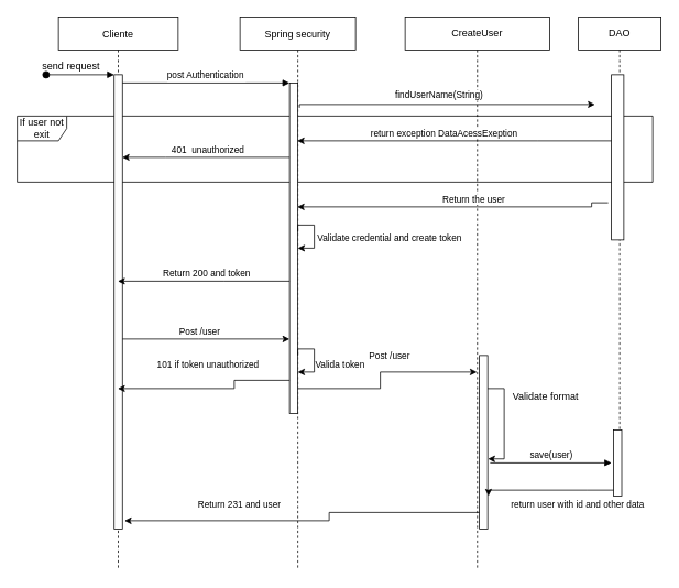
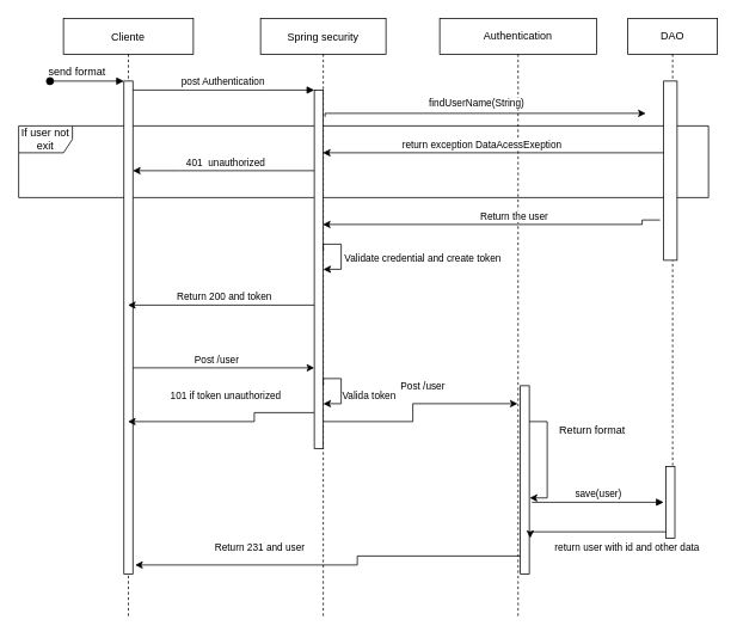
  <mxCell id="0" />
  <mxCell id="1" parent="0" />
  <mxCell id="2" value="If user not exit" style="shape=umlFrame;whiteSpace=wrap;html=1;" vertex="1" parent="1"><mxGeometry x="20" y="140" width="770" height="80" as="geometry" /></mxCell>
  <mxCell id="3" value="Cliente" style="shape=umlLifeline;perimeter=lifelinePerimeter;container=1;collapsible=0;recursiveResize=0;rounded=0;shadow=0;strokeWidth=1;" parent="1" vertex="1"><mxGeometry x="70" y="20" width="145" height="670" as="geometry" /></mxCell>
  <mxCell id="4" value="" style="points=[];perimeter=orthogonalPerimeter;rounded=0;shadow=0;strokeWidth=1;" parent="3" vertex="1"><mxGeometry x="67.5" y="70" width="10" height="550" as="geometry" /></mxCell>
  <mxCell id="5" value="" style="verticalAlign=bottom;startArrow=oval;endArrow=block;startSize=8;shadow=0;strokeWidth=1;" parent="3" target="4" edge="1"><mxGeometry relative="1" as="geometry"><mxPoint x="-15" y="70" as="sourcePoint" /></mxGeometry></mxCell>
  <mxCell id="6" style="edgeStyle=orthogonalEdgeStyle;rounded=0;orthogonalLoop=1;jettySize=auto;html=1;" edge="1" parent="1" source="7" target="12"><mxGeometry relative="1" as="geometry"><Array as="points"><mxPoint x="460" y="470" /><mxPoint x="460" y="450" /></Array></mxGeometry></mxCell>
  <mxCell id="7" value="Spring security" style="shape=umlLifeline;perimeter=lifelinePerimeter;container=1;collapsible=0;recursiveResize=0;rounded=0;shadow=0;strokeWidth=1;" parent="1" vertex="1"><mxGeometry x="290" y="20" width="140" height="670" as="geometry" /></mxCell>
  <mxCell id="8" value="" style="points=[];perimeter=orthogonalPerimeter;rounded=0;shadow=0;strokeWidth=1;" parent="7" vertex="1"><mxGeometry x="60" y="80" width="10" height="400" as="geometry" /></mxCell>
  <mxCell id="9" style="edgeStyle=orthogonalEdgeStyle;rounded=0;orthogonalLoop=1;jettySize=auto;html=1;" edge="1" parent="7" target="8"><mxGeometry relative="1" as="geometry"><mxPoint x="70" y="260" as="sourcePoint" /><Array as="points"><mxPoint x="90" y="252" /><mxPoint x="90" y="280" /></Array></mxGeometry></mxCell>
  <mxCell id="10" value="Validate credential and create token" style="edgeLabel;html=1;align=center;verticalAlign=middle;resizable=0;points=[];" vertex="1" connectable="0" parent="9"><mxGeometry x="0.338" y="-1" relative="1" as="geometry"><mxPoint x="91" y="-8" as="offset" /></mxGeometry></mxCell>
  <mxCell id="11" value="post Authentication" style="verticalAlign=bottom;endArrow=block;entryX=0;entryY=0;shadow=0;strokeWidth=1;" parent="1" source="4" target="8" edge="1"><mxGeometry relative="1" as="geometry"><mxPoint x="290" y="130" as="sourcePoint" /></mxGeometry></mxCell>
- <mxCell id="12" value="CreateUser" style="shape=umlLifeline;perimeter=lifelinePerimeter;whiteSpace=wrap;html=1;container=1;collapsible=0;recursiveResize=0;outlineConnect=0;" vertex="1" parent="1"><mxGeometry x="490" y="20" width="175" height="670" as="geometry" /></mxCell>
+ <mxCell id="12" value="Authentication" style="shape=umlLifeline;perimeter=lifelinePerimeter;whiteSpace=wrap;html=1;container=1;collapsible=0;recursiveResize=0;outlineConnect=0;" vertex="1" parent="1"><mxGeometry x="490" y="20" width="175" height="670" as="geometry" /></mxCell>
  <mxCell id="13" value="save(user)" style="html=1;verticalAlign=bottom;endArrow=block;" edge="1" parent="12"><mxGeometry width="80" relative="1" as="geometry"><mxPoint x="103" y="540" as="sourcePoint" /><mxPoint x="250" y="540" as="targetPoint" /></mxGeometry></mxCell>
  <mxCell id="14" value="DAO" style="shape=umlLifeline;perimeter=lifelinePerimeter;whiteSpace=wrap;html=1;container=1;collapsible=0;recursiveResize=0;outlineConnect=0;" vertex="1" parent="1"><mxGeometry x="700" y="20" width="100" height="580" as="geometry" /></mxCell>
  <mxCell id="15" value="" style="html=1;points=[];perimeter=orthogonalPerimeter;" vertex="1" parent="14"><mxGeometry x="40" y="70" width="15" height="200" as="geometry" /></mxCell>
  <mxCell id="16" value="" style="html=1;points=[];perimeter=orthogonalPerimeter;" vertex="1" parent="14"><mxGeometry x="42.5" y="500" width="10" height="80" as="geometry" /></mxCell>
  <mxCell id="17" style="edgeStyle=orthogonalEdgeStyle;rounded=0;orthogonalLoop=1;jettySize=auto;html=1;" edge="1" parent="1"><mxGeometry relative="1" as="geometry"><mxPoint x="362" y="130" as="sourcePoint" /><mxPoint x="720" y="126" as="targetPoint" /><Array as="points"><mxPoint x="362" y="126" /></Array></mxGeometry></mxCell>
  <mxCell id="18" value="findUserName(String)" style="edgeLabel;html=1;align=center;verticalAlign=middle;resizable=0;points=[];" vertex="1" connectable="0" parent="17"><mxGeometry x="-0.109" y="1" relative="1" as="geometry"><mxPoint x="11" y="-11" as="offset" /></mxGeometry></mxCell>
- <mxCell id="19" value="send request" style="text;html=1;align=center;verticalAlign=middle;resizable=0;points=[];autosize=1;strokeColor=none;" vertex="1" parent="1"><mxGeometry x="40" y="70" width="90" height="20" as="geometry" /></mxCell>
+ <mxCell id="19" value="send format" style="text;html=1;align=center;verticalAlign=middle;resizable=0;points=[];autosize=1;strokeColor=none;" vertex="1" parent="1"><mxGeometry x="40" y="70" width="90" height="20" as="geometry" /></mxCell>
  <mxCell id="20" style="edgeStyle=orthogonalEdgeStyle;rounded=0;orthogonalLoop=1;jettySize=auto;html=1;" edge="1" parent="1" source="15" target="7"><mxGeometry relative="1" as="geometry"><Array as="points"><mxPoint x="650" y="170" /><mxPoint x="650" y="170" /></Array></mxGeometry></mxCell>
  <mxCell id="21" value="return exception DataAcessExeption" style="edgeLabel;html=1;align=center;verticalAlign=middle;resizable=0;points=[];" vertex="1" connectable="0" parent="20"><mxGeometry x="0.072" y="1" relative="1" as="geometry"><mxPoint y="-11" as="offset" /></mxGeometry></mxCell>
  <mxCell id="22" style="edgeStyle=orthogonalEdgeStyle;rounded=0;orthogonalLoop=1;jettySize=auto;html=1;" edge="1" parent="1" source="8" target="4"><mxGeometry relative="1" as="geometry"><Array as="points"><mxPoint x="200" y="190" /><mxPoint x="200" y="190" /></Array></mxGeometry></mxCell>
  <mxCell id="23" value="401&amp;nbsp; unauthorized" style="edgeLabel;html=1;align=center;verticalAlign=middle;resizable=0;points=[];" vertex="1" connectable="0" parent="22"><mxGeometry x="-0.277" y="-2" relative="1" as="geometry"><mxPoint x="-27" y="-8" as="offset" /></mxGeometry></mxCell>
  <mxCell id="24" style="edgeStyle=orthogonalEdgeStyle;rounded=0;orthogonalLoop=1;jettySize=auto;html=1;exitX=-0.267;exitY=0.775;exitDx=0;exitDy=0;exitPerimeter=0;" edge="1" parent="1" source="15" target="7"><mxGeometry relative="1" as="geometry"><Array as="points"><mxPoint x="716" y="250" /></Array></mxGeometry></mxCell>
  <mxCell id="25" value="Return the user" style="edgeLabel;html=1;align=center;verticalAlign=middle;resizable=0;points=[];" vertex="1" connectable="0" parent="24"><mxGeometry x="-0.302" y="-3" relative="1" as="geometry"><mxPoint x="-35" y="-7" as="offset" /></mxGeometry></mxCell>
  <mxCell id="26" style="edgeStyle=orthogonalEdgeStyle;rounded=0;orthogonalLoop=1;jettySize=auto;html=1;" edge="1" parent="1" source="8" target="3"><mxGeometry relative="1" as="geometry"><Array as="points"><mxPoint x="270" y="340" /><mxPoint x="270" y="340" /></Array></mxGeometry></mxCell>
  <mxCell id="27" value="Return 200 and token&amp;nbsp;" style="edgeLabel;html=1;align=center;verticalAlign=middle;resizable=0;points=[];" vertex="1" connectable="0" parent="26"><mxGeometry x="-0.219" y="-1" relative="1" as="geometry"><mxPoint x="-19" y="-9" as="offset" /></mxGeometry></mxCell>
  <mxCell id="28" style="edgeStyle=orthogonalEdgeStyle;rounded=0;orthogonalLoop=1;jettySize=auto;html=1;" edge="1" parent="1" source="4"><mxGeometry relative="1" as="geometry"><mxPoint x="350" y="410" as="targetPoint" /><Array as="points"><mxPoint x="240" y="410" /><mxPoint x="240" y="410" /></Array></mxGeometry></mxCell>
  <mxCell id="29" value="Post /user" style="edgeLabel;html=1;align=center;verticalAlign=middle;resizable=0;points=[];" vertex="1" connectable="0" parent="28"><mxGeometry x="-0.229" y="-1" relative="1" as="geometry"><mxPoint x="15" y="-11" as="offset" /></mxGeometry></mxCell>
  <mxCell id="30" style="edgeStyle=orthogonalEdgeStyle;rounded=0;orthogonalLoop=1;jettySize=auto;html=1;" edge="1" parent="1" source="31"><mxGeometry relative="1" as="geometry"><mxPoint x="150" y="630" as="targetPoint" /><Array as="points"><mxPoint x="398" y="620" /><mxPoint x="398" y="630" /></Array></mxGeometry></mxCell>
  <mxCell id="31" value="" style="html=1;points=[];perimeter=orthogonalPerimeter;" vertex="1" parent="1"><mxGeometry x="580" y="430" width="10" height="210" as="geometry" /></mxCell>
  <mxCell id="32" style="edgeStyle=orthogonalEdgeStyle;rounded=0;orthogonalLoop=1;jettySize=auto;html=1;" edge="1" parent="1"><mxGeometry relative="1" as="geometry"><mxPoint x="360" y="430" as="sourcePoint" /><mxPoint x="360" y="450" as="targetPoint" /><Array as="points"><mxPoint x="380" y="422" /><mxPoint x="380" y="450" /></Array></mxGeometry></mxCell>
  <mxCell id="33" value="Valida token" style="edgeLabel;html=1;align=center;verticalAlign=middle;resizable=0;points=[];" vertex="1" connectable="0" parent="32"><mxGeometry x="0.368" y="1" relative="1" as="geometry"><mxPoint x="29" y="-6" as="offset" /></mxGeometry></mxCell>
  <mxCell id="34" value="Post /user" style="edgeLabel;html=1;align=center;verticalAlign=middle;resizable=0;points=[];" vertex="1" connectable="0" parent="1"><mxGeometry x="470" y="430" as="geometry" /></mxCell>
  <mxCell id="35" style="edgeStyle=orthogonalEdgeStyle;rounded=0;orthogonalLoop=1;jettySize=auto;html=1;" edge="1" parent="1" source="8" target="3"><mxGeometry relative="1" as="geometry"><Array as="points"><mxPoint x="283" y="460" /><mxPoint x="283" y="470" /></Array></mxGeometry></mxCell>
  <mxCell id="36" value="101 if token unauthorized" style="edgeLabel;html=1;align=center;verticalAlign=middle;resizable=0;points=[];" vertex="1" connectable="0" parent="1"><mxGeometry x="250" y="440" as="geometry" /></mxCell>
  <mxCell id="37" style="edgeStyle=orthogonalEdgeStyle;rounded=0;orthogonalLoop=1;jettySize=auto;html=1;entryX=1.04;entryY=0.596;entryDx=0;entryDy=0;entryPerimeter=0;" edge="1" parent="1" source="31" target="31"><mxGeometry relative="1" as="geometry"><Array as="points"><mxPoint x="610" y="470" /></Array></mxGeometry></mxCell>
- <mxCell id="38" value="Validate format" style="text;html=1;align=center;verticalAlign=middle;resizable=0;points=[];autosize=1;strokeColor=none;" vertex="1" parent="1"><mxGeometry x="610" y="470" width="100" height="20" as="geometry" /></mxCell>
+ <mxCell id="38" value="Return format" style="text;html=1;align=center;verticalAlign=middle;resizable=0;points=[];autosize=1;strokeColor=none;" vertex="1" parent="1"><mxGeometry x="610" y="470" width="100" height="20" as="geometry" /></mxCell>
  <mxCell id="39" style="edgeStyle=orthogonalEdgeStyle;rounded=0;orthogonalLoop=1;jettySize=auto;html=1;" edge="1" parent="1" source="16"><mxGeometry relative="1" as="geometry"><mxPoint x="591" y="600" as="targetPoint" /><Array as="points"><mxPoint x="710" y="593" /><mxPoint x="710" y="593" /></Array></mxGeometry></mxCell>
  <mxCell id="40" value="return user with id and other data" style="edgeLabel;html=1;align=center;verticalAlign=middle;resizable=0;points=[];" vertex="1" connectable="0" parent="39"><mxGeometry x="0.146" y="4" relative="1" as="geometry"><mxPoint x="47" y="13" as="offset" /></mxGeometry></mxCell>
  <mxCell id="41" value="Return 231 and user" style="edgeLabel;html=1;align=center;verticalAlign=middle;resizable=0;points=[];" vertex="1" connectable="0" parent="1"><mxGeometry x="290" y="610" as="geometry"><mxPoint x="-2" y="-1" as="offset" /></mxGeometry></mxCell>
